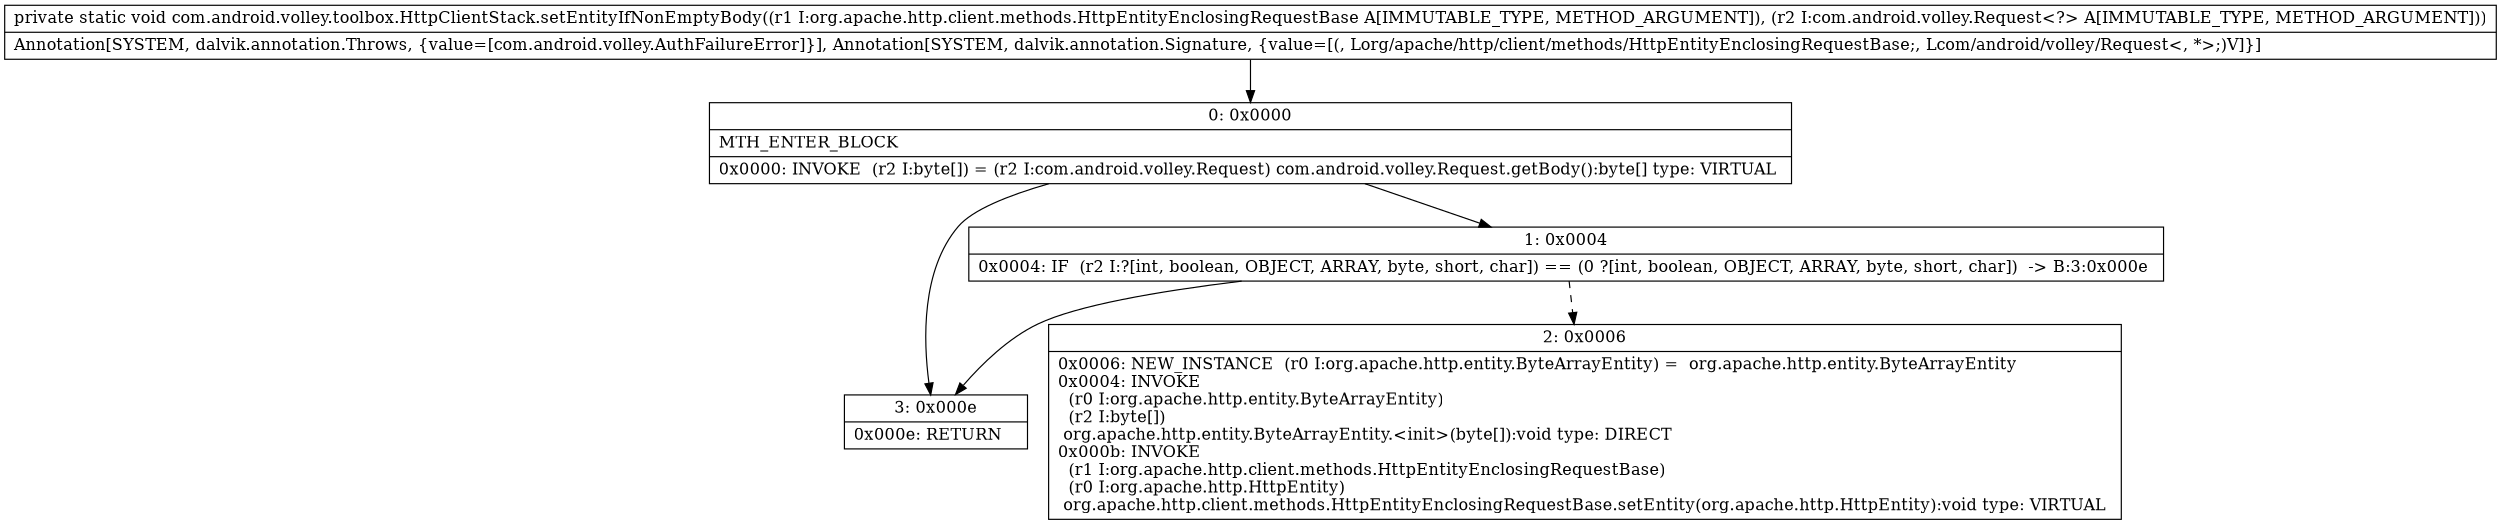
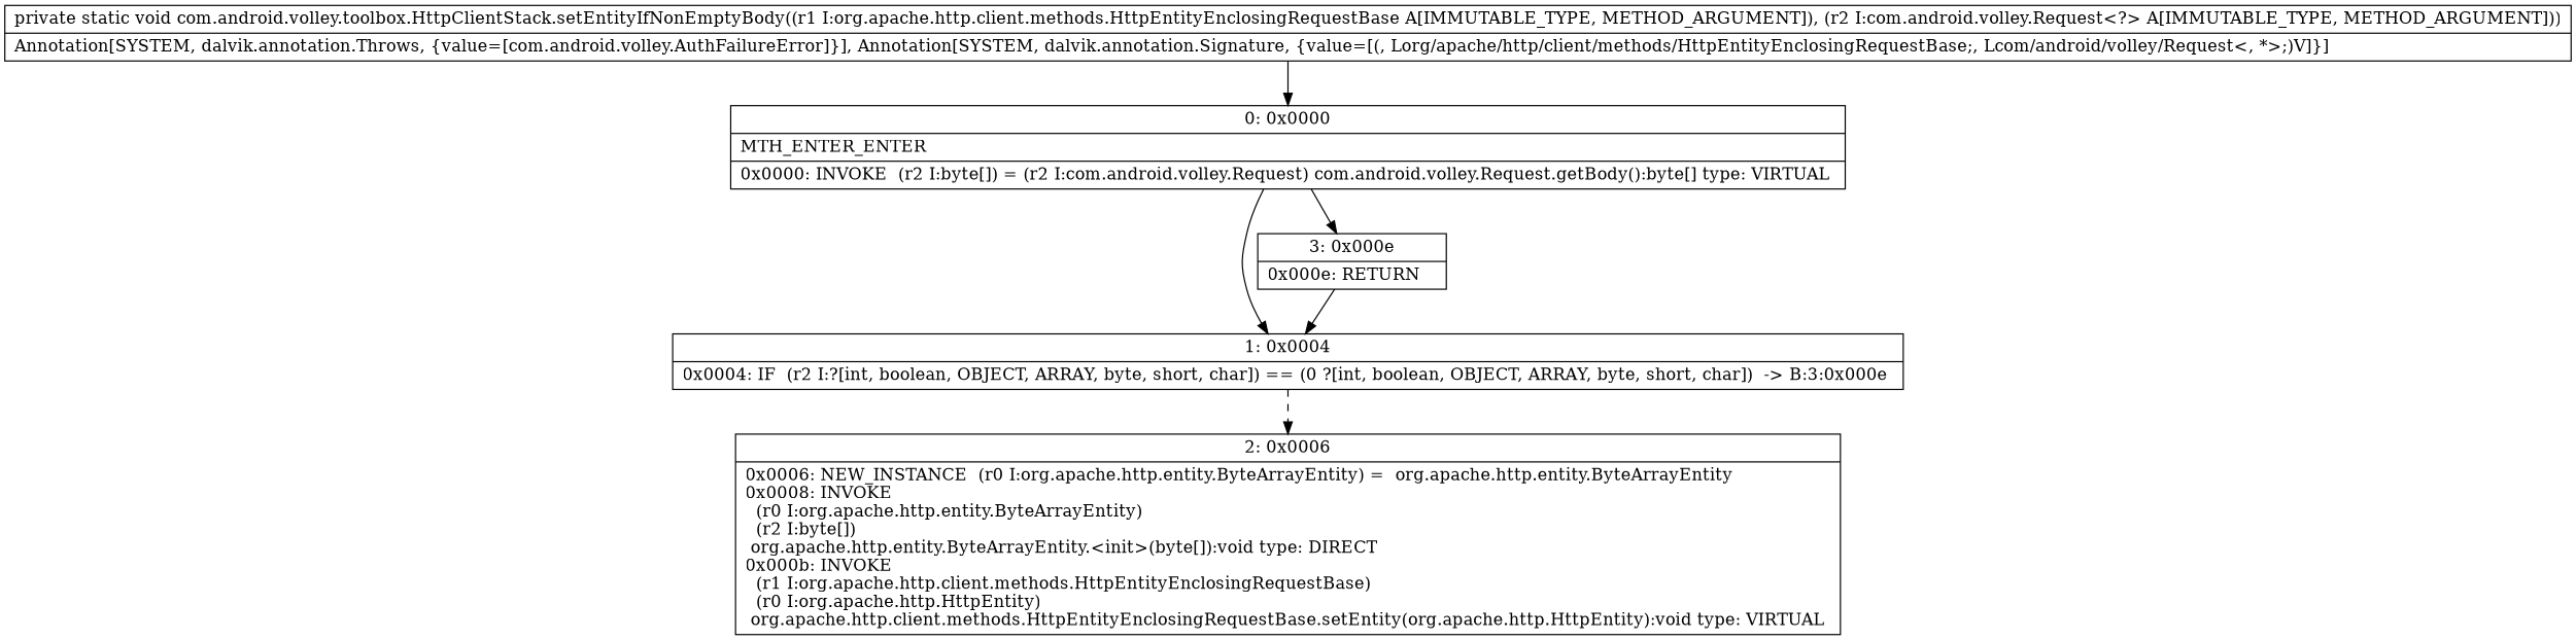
  digraph {
    node [shape=record]
-   n1 [label="{0\:\ 0x0000|MTH_ENTER_BLOCK\l|0x0000: INVOKE  (r2 I:byte[]) = (r2 I:com.android.volley.Request) com.android.volley.Request.getBody():byte[] type: VIRTUAL \l}"]
+   n1 [label="{0\:\ 0x0000|MTH_ENTER_ENTER\l|0x0000: INVOKE  (r2 I:byte[]) = (r2 I:com.android.volley.Request) com.android.volley.Request.getBody():byte[] type: VIRTUAL \l}"]
    n2 [label="{1\:\ 0x0004|0x0004: IF  (r2 I:?[int, boolean, OBJECT, ARRAY, byte, short, char]) == (0 ?[int, boolean, OBJECT, ARRAY, byte, short, char])  \-\> B:3:0x000e \l}"]
    n3 [label="{3\:\ 0x000e|0x000e: RETURN   \l}"]
-   n4 [label="{2\:\ 0x0006|0x0006: NEW_INSTANCE  (r0 I:org.apache.http.entity.ByteArrayEntity) =  org.apache.http.entity.ByteArrayEntity \l0x0004: INVOKE  \l  (r0 I:org.apache.http.entity.ByteArrayEntity)\l  (r2 I:byte[])\l org.apache.http.entity.ByteArrayEntity.\<init\>(byte[]):void type: DIRECT \l0x000b: INVOKE  \l  (r1 I:org.apache.http.client.methods.HttpEntityEnclosingRequestBase)\l  (r0 I:org.apache.http.HttpEntity)\l org.apache.http.client.methods.HttpEntityEnclosingRequestBase.setEntity(org.apache.http.HttpEntity):void type: VIRTUAL \l}"]
+   n4 [label="{2\:\ 0x0006|0x0006: NEW_INSTANCE  (r0 I:org.apache.http.entity.ByteArrayEntity) =  org.apache.http.entity.ByteArrayEntity \l0x0008: INVOKE  \l  (r0 I:org.apache.http.entity.ByteArrayEntity)\l  (r2 I:byte[])\l org.apache.http.entity.ByteArrayEntity.\<init\>(byte[]):void type: DIRECT \l0x000b: INVOKE  \l  (r1 I:org.apache.http.client.methods.HttpEntityEnclosingRequestBase)\l  (r0 I:org.apache.http.HttpEntity)\l org.apache.http.client.methods.HttpEntityEnclosingRequestBase.setEntity(org.apache.http.HttpEntity):void type: VIRTUAL \l}"]
    n5 [label="{private static void com.android.volley.toolbox.HttpClientStack.setEntityIfNonEmptyBody((r1 I:org.apache.http.client.methods.HttpEntityEnclosingRequestBase A[IMMUTABLE_TYPE, METHOD_ARGUMENT]), (r2 I:com.android.volley.Request\<?\> A[IMMUTABLE_TYPE, METHOD_ARGUMENT]))  | Annotation[SYSTEM, dalvik.annotation.Throws, \{value=[com.android.volley.AuthFailureError]\}], Annotation[SYSTEM, dalvik.annotation.Signature, \{value=[(, Lorg\/apache\/http\/client\/methods\/HttpEntityEnclosingRequestBase;, Lcom\/android\/volley\/Request\<, *\>;)V]\}]\l}"]
    n1 -> n2
    n1 -> n3
-   n2 -> n3
+   n3 -> n2
    n2 -> n4 [style=dashed]
    n5 -> n1
  }
